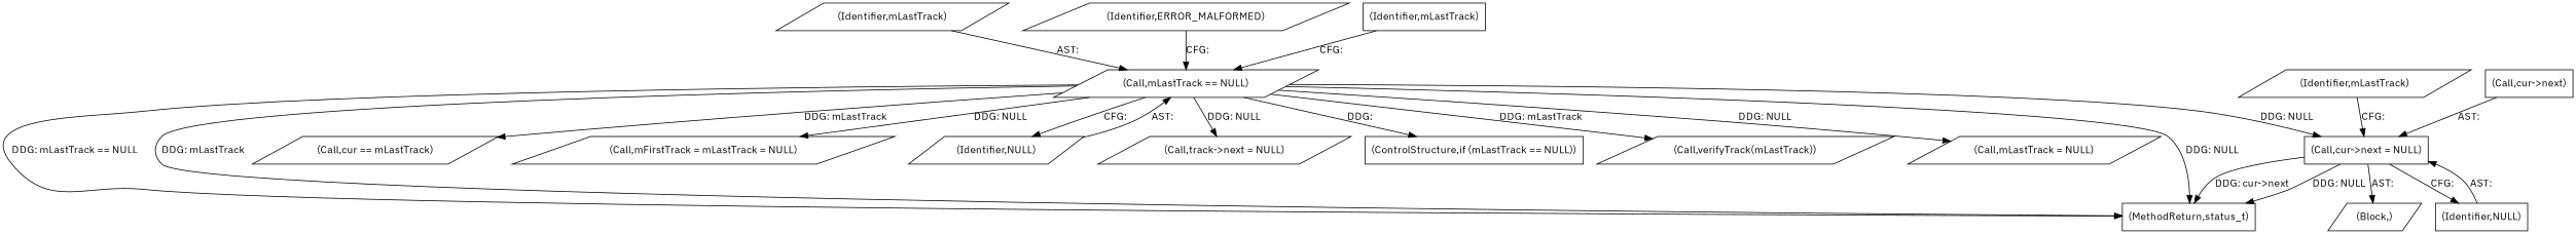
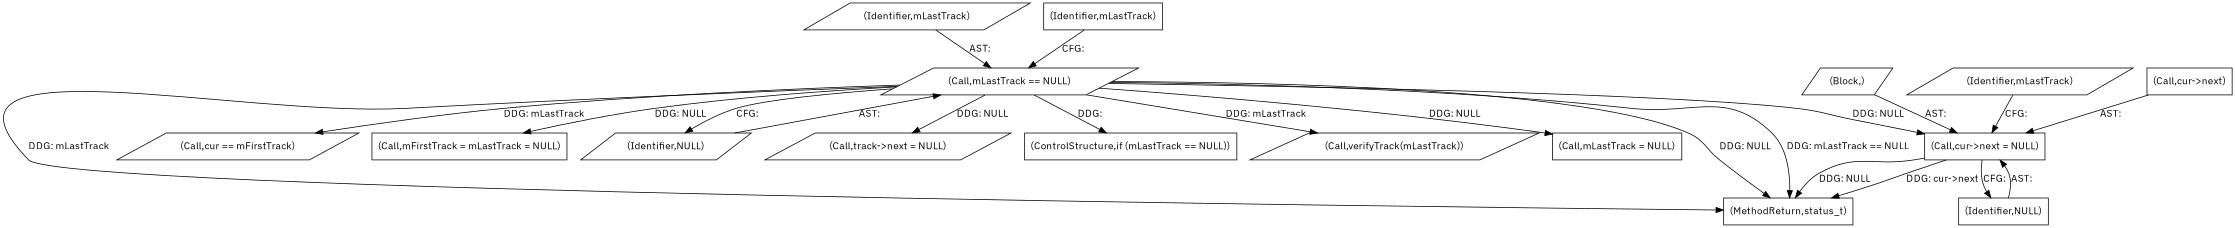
  digraph {
    fontname="IBM Plex Sans"
    node [fontname="IBM Plex Sans" shape=parallelogram]
    edge [fontname="IBM Plex Sans"]
    n1 [label="(Call,cur->next = NULL)" shape=box]
    n2 [label="(MethodReturn,status_t)" shape=box]
    n3 [label="(Block,)"]
    n4 [label="(Identifier,NULL)" shape=box]
    n5 [label="(Call,mLastTrack == NULL)"]
-   n6 [label="(Call,cur == mLastTrack)"]
-   n7 [label="(Call,mFirstTrack = mLastTrack = NULL)"]
+   n6 [label="(Call,cur == mFirstTrack)"]
+   n7 [label="(Call,mFirstTrack = mLastTrack = NULL)" shape=box]
    n8 [label="(Identifier,NULL)"]
    n9 [label="(Call,track->next = NULL)"]
    n10 [label="(ControlStructure,if (mLastTrack == NULL))" shape=box]
    n11 [label="(Call,verifyTrack(mLastTrack))"]
-   n12 [label="(Call,mLastTrack = NULL)"]
+   n12 [label="(Call,mLastTrack = NULL)" shape=box]
    n13 [label="(Identifier,mLastTrack)"]
    n14 [label="(Identifier,mLastTrack)"]
-   n15 [label="(Identifier,ERROR_MALFORMED)"]
    n16 [label="(Identifier,mLastTrack)" shape=box]
    n17 [label="(Call,cur->next)" shape=box]
    n1 -> n2 [label="DDG: cur->next"]
    n1 -> n2 [label="DDG: NULL"]
-   n1 -> n3 [label="AST: "]
+   n3 -> n1 [label="AST: "]
    n1 -> n4 [label="CFG: "]
    n4 -> n1 [label="AST: "]
    n5 -> n1 [label="DDG: NULL"]
    n5 -> n2 [label="DDG: NULL"]
    n5 -> n2 [label="DDG: mLastTrack == NULL"]
    n5 -> n2 [label="DDG: mLastTrack"]
    n5 -> n6 [label="DDG: mLastTrack"]
    n5 -> n7 [label="DDG: NULL"]
    n5 -> n8 [label="CFG: "]
    n5 -> n9 [label="DDG: NULL"]
    n5 -> n10 [label="DDG: "]
    n5 -> n11 [label="DDG: mLastTrack"]
    n5 -> n12 [label="DDG: NULL"]
    n8 -> n5 [label="AST: "]
    n13 -> n5 [label="AST: "]
    n14 -> n1 [label="CFG: "]
-   n15 -> n5 [label="CFG: "]
    n16 -> n5 [label="CFG: "]
    n17 -> n1 [label="AST: "]
  }
